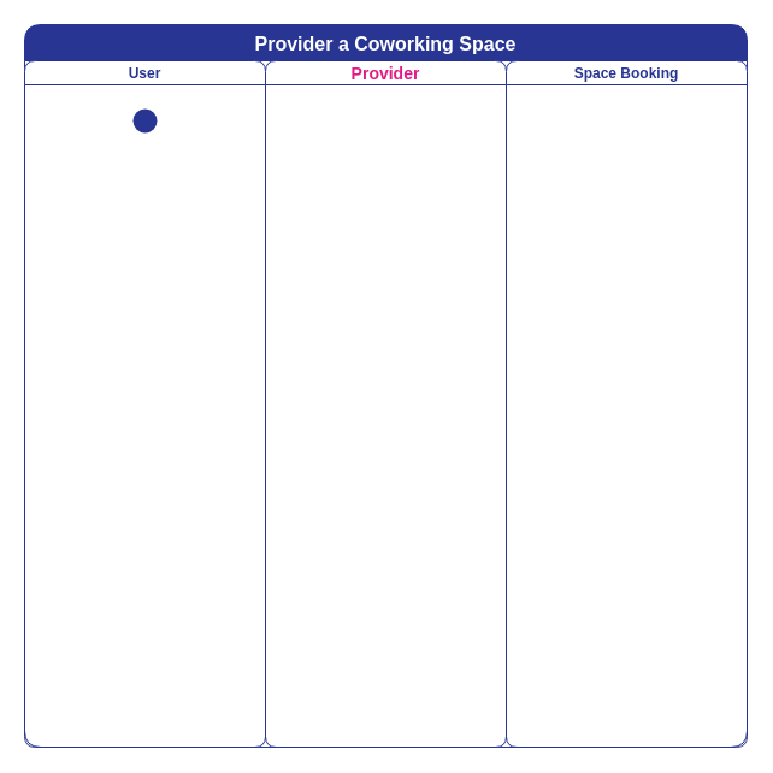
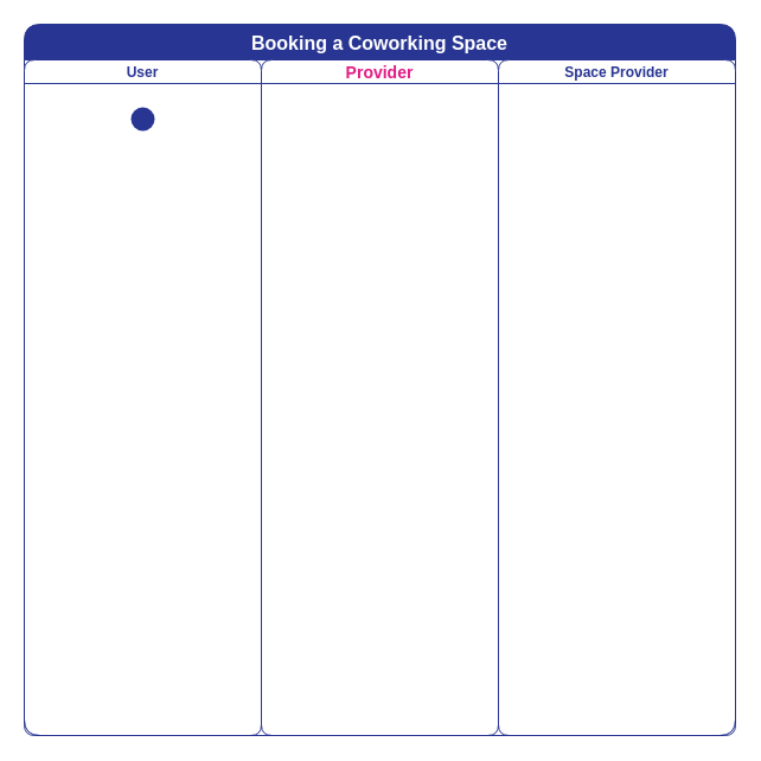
  <mxCell id="0" />
  <mxCell id="1" parent="0" />
- <mxCell id="2" value="Provider a Coworking Space" style="swimlane;childLayout=stackLayout;resizeParent=1;resizeParentMax=0;startSize=30;swimlaneFillColor=none;gradientColor=none;rounded=1;fillColor=#283592;fontColor=#FFFFFF;strokeColor=#283592;fontSize=16;" parent="1" vertex="1"><mxGeometry x="20" y="20" width="600" height="600" as="geometry" /></mxCell>
+ <mxCell id="2" value="Booking a Coworking Space" style="swimlane;childLayout=stackLayout;resizeParent=1;resizeParentMax=0;startSize=30;swimlaneFillColor=none;gradientColor=none;rounded=1;fillColor=#283592;fontColor=#FFFFFF;strokeColor=#283592;fontSize=16;" parent="1" vertex="1"><mxGeometry x="20" y="20" width="600" height="600" as="geometry" /></mxCell>
  <mxCell id="3" value="User" style="swimlane;startSize=20;rounded=1;strokeColor=#283592;fontColor=#283592;" parent="2" vertex="1"><mxGeometry y="30" width="200" height="570" as="geometry" /></mxCell>
  <mxCell id="4" value="" style="ellipse;fillColor=#283592;strokeColor=none;fontSize=14;fontColor=#283592;aspect=fixed;" parent="3" vertex="1"><mxGeometry x="90" y="40" width="20" height="20" as="geometry" /></mxCell>
  <mxCell id="5" value="Provider" style="swimlane;startSize=20;rounded=1;fontColor=#e01b84;strokeColor=#283592;fontSize=14;" parent="2" vertex="1"><mxGeometry x="200" y="30" width="200" height="570" as="geometry" /></mxCell>
- <mxCell id="6" value="Space Booking" style="swimlane;startSize=20;rounded=1;fontColor=#283592;strokeColor=#283592;" parent="2" vertex="1"><mxGeometry x="400" y="30" width="200" height="570" as="geometry" /></mxCell>
+ <mxCell id="6" value="Space Provider" style="swimlane;startSize=20;rounded=1;fontColor=#283592;strokeColor=#283592;" parent="2" vertex="1"><mxGeometry x="400" y="30" width="200" height="570" as="geometry" /></mxCell>
